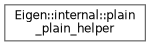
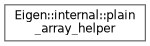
  digraph {
    rankdir=LR
-   n1 [color=grey40 fillcolor=white fontname=Helvetica fontsize=10 height=0.2 label="Eigen::internal::plain\l_plain_helper" shape=box style=filled width=0.4]
+   n1 [color=grey40 fillcolor=white fontname=Helvetica fontsize=10 height=0.2 label="Eigen::internal::plain\l_array_helper" shape=box style=filled width=0.4]
  }
